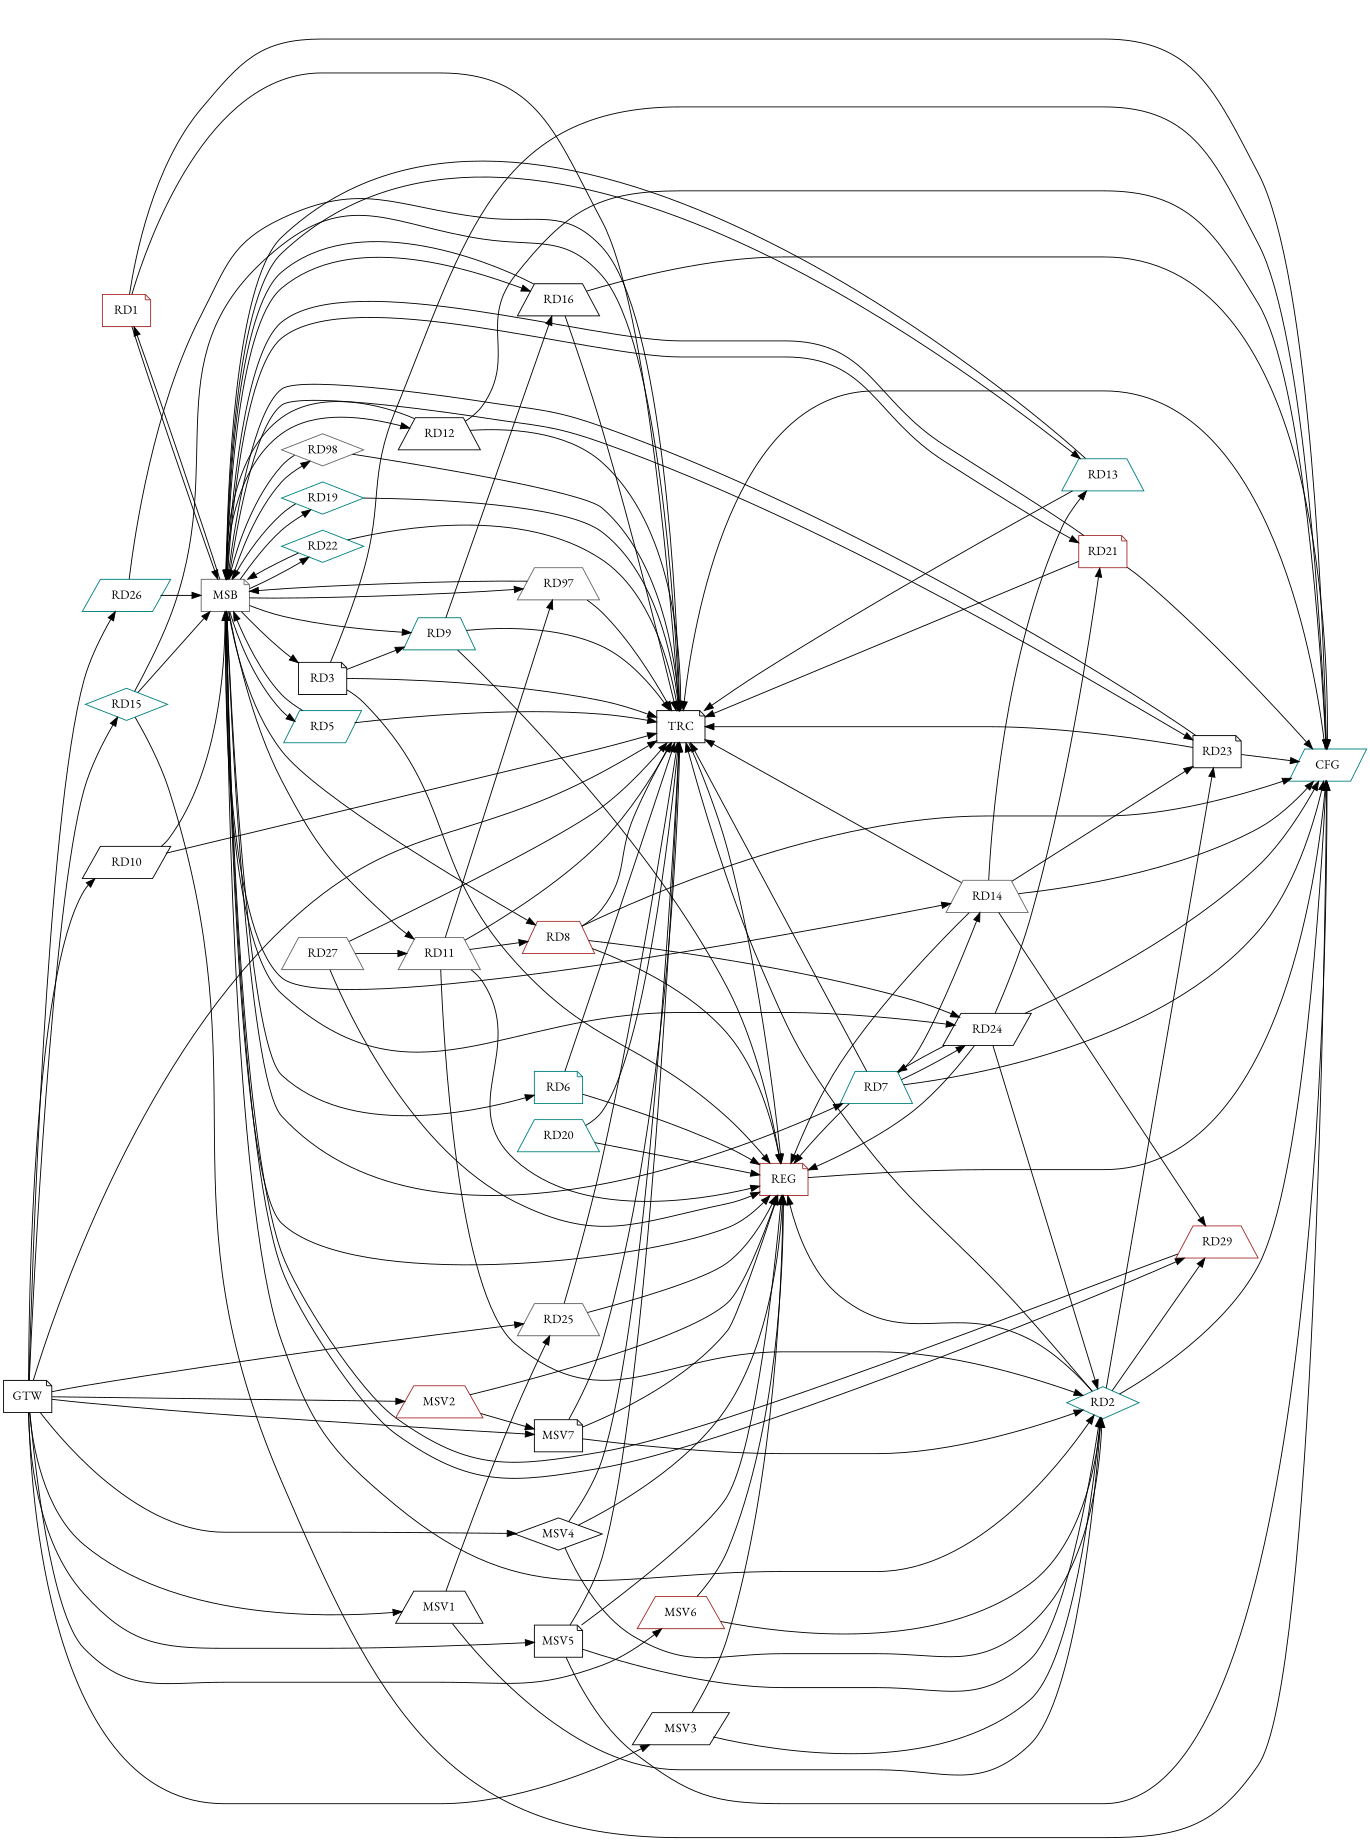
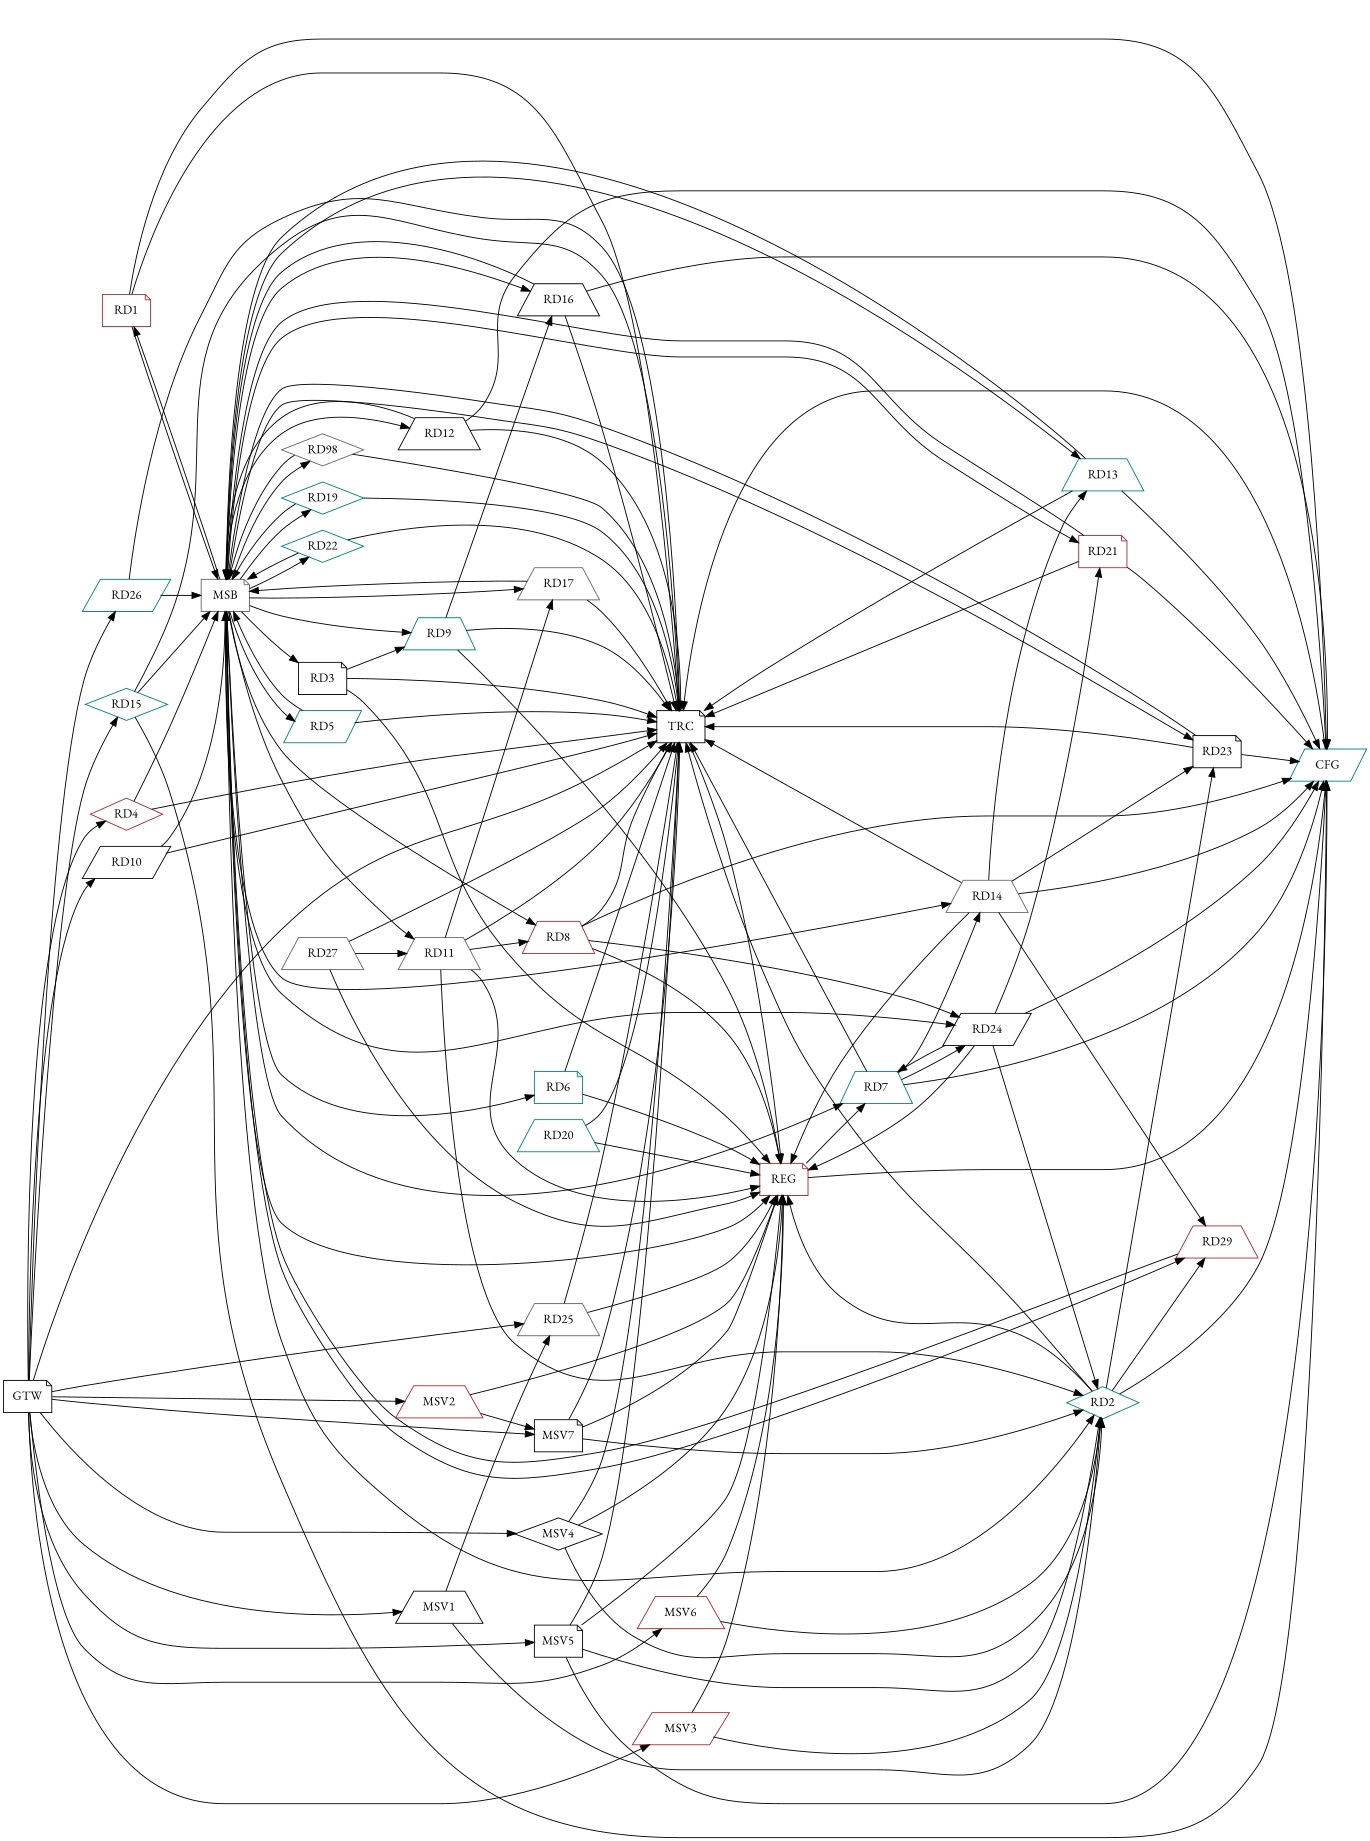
  strict digraph {
    fontname="EB Garamond"
    rankdir=LR
    node [color=black fontname="EB Garamond" shape=trapezium]
    edge [fontname="EB Garamond"]
    n1 [color=brown label=RD1 shape=note]
    n2 [color=gray40 label=MSB shape=note]
    n3 [color=teal label=CFG shape=parallelogram]
    n4 [label=TRC shape=note]
    n5 [color=teal label=RD2 shape=diamond]
    n6 [label=RD23 shape=note]
    n7 [color=brown label=RD29]
    n8 [color=brown label=REG shape=note]
    n9 [label=RD3 shape=note]
    n10 [color=teal label=RD9]
    n11 [color=teal label=RD5 shape=parallelogram]
    n12 [color=teal label=RD6 shape=note]
    n13 [color=teal label=RD7]
    n14 [color=gray40 label=RD14]
    n15 [label=RD24 shape=parallelogram]
    n16 [color=brown label=RD8]
    n17 [label=RD12]
    n18 [color=gray40 label=RD11]
-   n19 [color=gray40 label=RD97]
+   n19 [color=gray40 label=RD17]
    n20 [color=teal label=RD13]
    n21 [label=RD16]
    n22 [color=gray40 label=RD98 shape=diamond]
    n23 [color=teal label=RD19 shape=diamond]
    n24 [color=brown label=RD21 shape=note]
    n25 [color=teal label=RD22 shape=diamond]
+   n26 [color=brown label=RD4 shape=diamond]
    n27 [label=RD10 shape=parallelogram]
    n28 [color=teal label=RD15 shape=diamond]
    n29 [color=teal label=RD20]
    n30 [color=gray40 label=RD25]
    n31 [color=teal label=RD26 shape=parallelogram]
    n32 [color=gray40 label=RD27]
    n33 [label=GTW shape=note]
    n34 [label=MSV1]
    n35 [color=brown label=MSV2]
-   n36 [label=MSV3 shape=parallelogram]
+   n36 [color=brown label=MSV3 shape=parallelogram]
    n37 [label=MSV4 shape=diamond]
    n38 [label=MSV5 shape=note]
    n39 [color=brown label=MSV6]
    n40 [label=MSV7 shape=note]
    n1 -> n2
    n1 -> n3
    n1 -> n4
    n2 -> n1
    n2 -> n5
    n2 -> n6
    n2 -> n7
    n2 -> n8
    n2 -> n9
    n2 -> n10
    n2 -> n11
    n2 -> n12
    n2 -> n13
    n2 -> n14
    n2 -> n15
    n2 -> n16
    n2 -> n17
    n2 -> n18
    n2 -> n19
    n2 -> n20
    n2 -> n21
    n2 -> n22
    n2 -> n23
    n2 -> n24
    n2 -> n25
    n3 -> n4
    n4 -> n8
    n5 -> n3
    n5 -> n4
    n5 -> n6
    n5 -> n7
    n5 -> n8
    n6 -> n2
    n6 -> n3
    n6 -> n4
    n7 -> n2
    n8 -> n3
-   n9 -> n3
+   n20 -> n3
    n9 -> n4
    n9 -> n8
    n9 -> n10
    n10 -> n4
    n10 -> n8
    n10 -> n21
    n11 -> n2
    n11 -> n4
    n12 -> n4
    n12 -> n8
    n13 -> n3
    n13 -> n4
-   n13 -> n8
+   n8 -> n13
    n13 -> n14
    n13 -> n15
    n14 -> n3
    n14 -> n4
    n14 -> n6
    n14 -> n7
    n14 -> n8
    n14 -> n20
    n15 -> n3
    n15 -> n5
    n15 -> n8
    n15 -> n13
    n15 -> n24
    n16 -> n3
    n16 -> n4
    n16 -> n8
    n16 -> n15
    n17 -> n2
    n17 -> n3
    n17 -> n4
    n18 -> n4
    n18 -> n5
    n18 -> n8
    n18 -> n16
    n18 -> n19
    n19 -> n2
    n19 -> n4
    n20 -> n2
    n20 -> n4
    n21 -> n2
    n21 -> n3
    n21 -> n4
    n22 -> n2
    n22 -> n4
    n23 -> n2
    n23 -> n4
    n24 -> n2
    n24 -> n3
    n24 -> n4
    n25 -> n2
    n25 -> n4
+   n26 -> n2
+   n26 -> n4
    n27 -> n2
    n27 -> n4
    n28 -> n2
    n28 -> n3
    n28 -> n4
    n29 -> n4
    n29 -> n8
    n30 -> n4
    n30 -> n8
    n31 -> n2
    n31 -> n4
    n32 -> n4
    n32 -> n8
    n32 -> n18
    n33 -> n4
+   n33 -> n26
    n33 -> n27
    n33 -> n28
    n33 -> n30
    n33 -> n31
    n33 -> n34
    n33 -> n35
    n33 -> n36
    n33 -> n37
    n33 -> n38
    n33 -> n39
    n33 -> n40
    n34 -> n5
    n34 -> n30
    n35 -> n8
    n35 -> n40
    n36 -> n5
    n36 -> n8
    n37 -> n4
    n37 -> n5
    n37 -> n8
    n38 -> n3
    n38 -> n4
    n38 -> n5
    n38 -> n8
    n39 -> n5
    n39 -> n8
    n40 -> n4
    n40 -> n5
    n40 -> n8
  }
